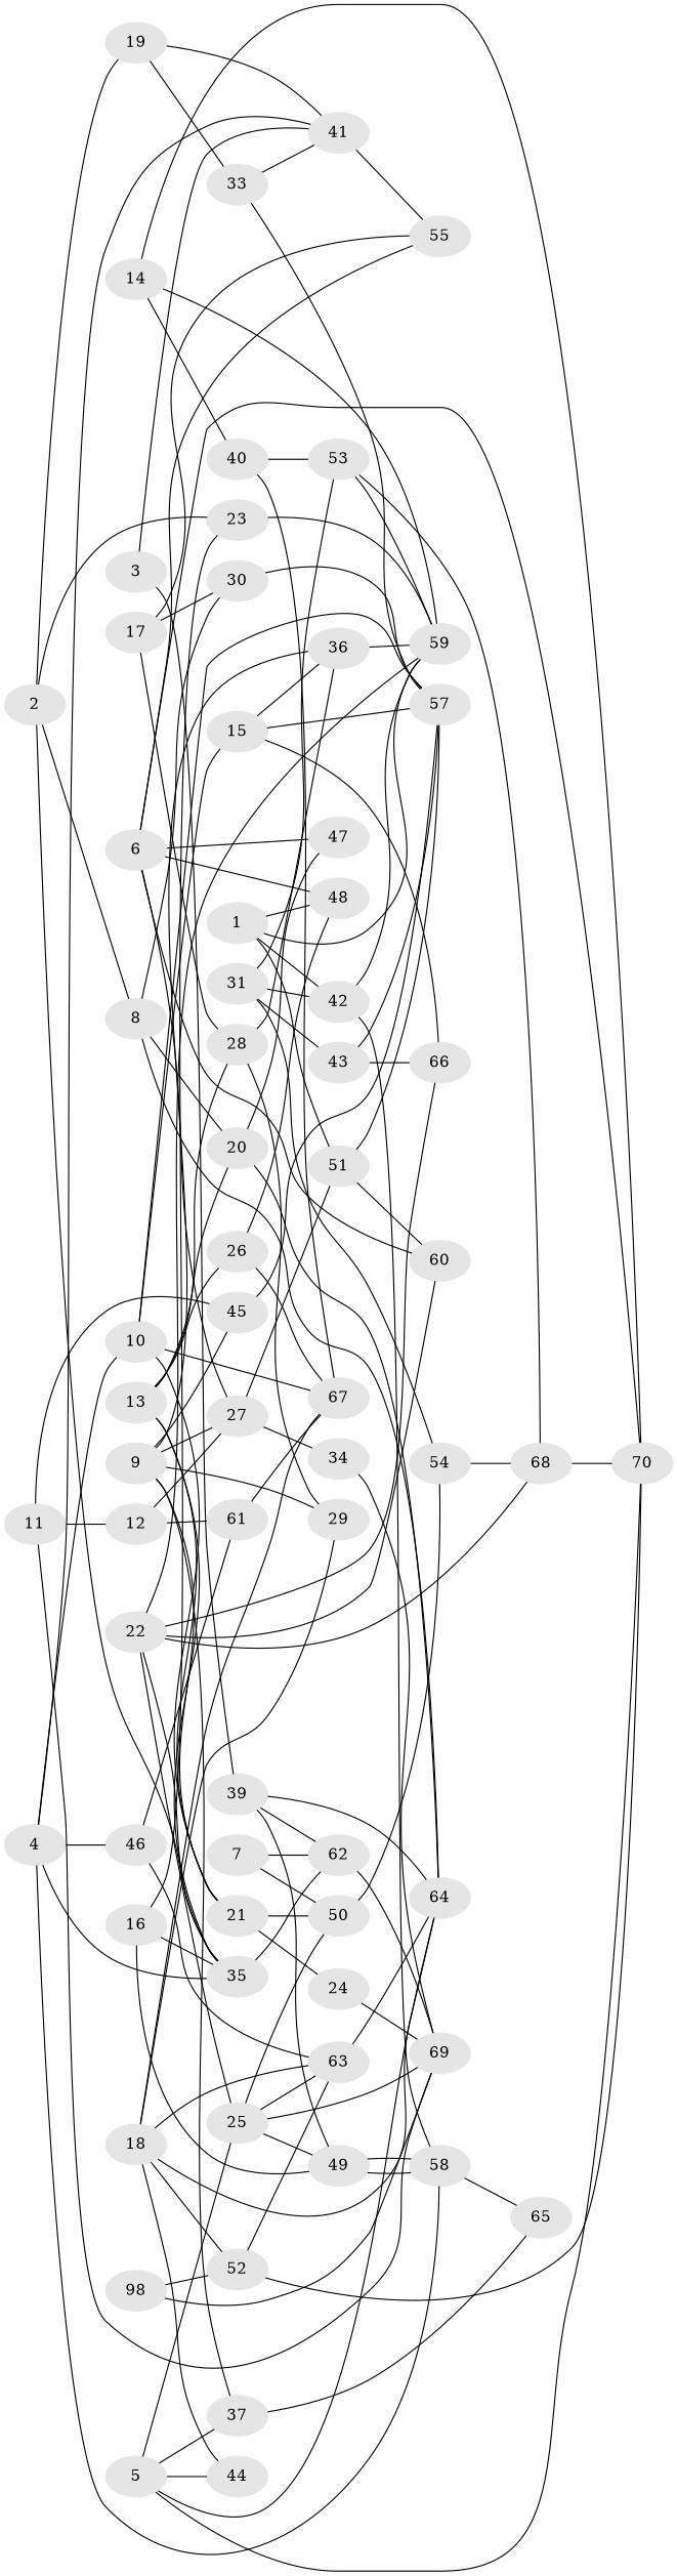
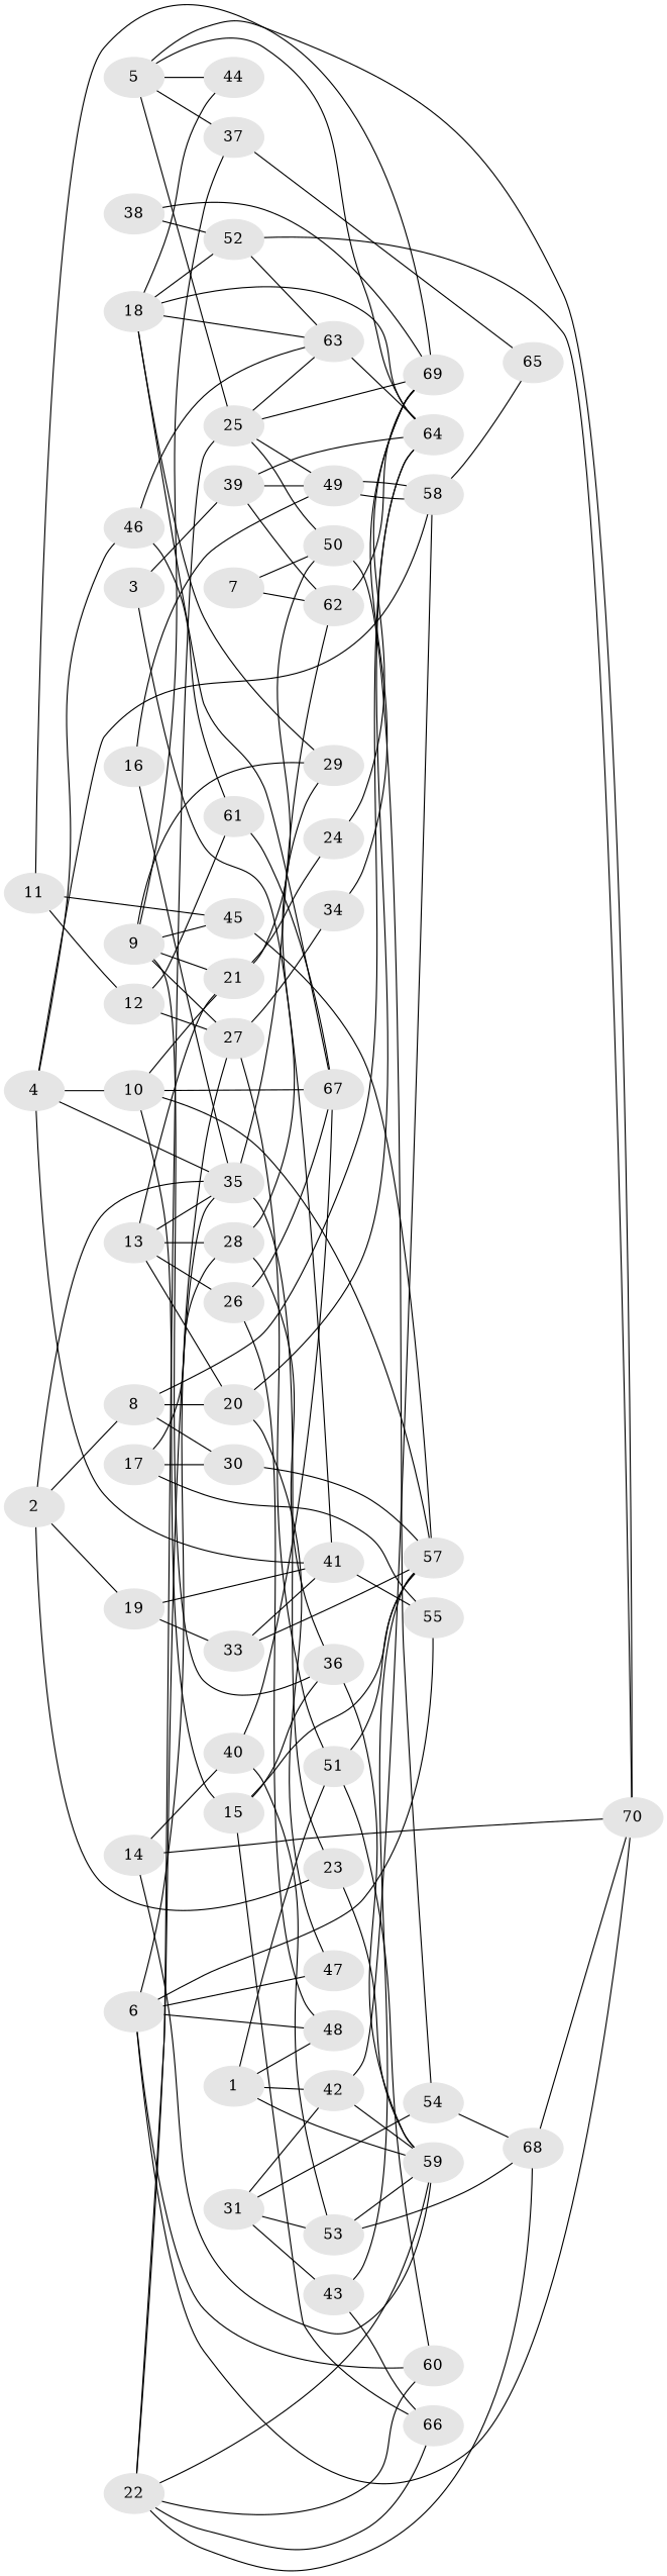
  graph {
    rankdir=LR
    node [color=gray90 style=filled]
    1
    42
    48
    51
    59
    58
    60
    57
    2
    8
    19
    23
    35
    64
    20
    30
    41
    33
    62
    3
    39
    49
    55
    4
    10
    46
    21
    15
    67
    61
    63
    65
    5
    25
    37
    44
    70
    50
    69
    6
    27
    47
    34
    7
    54
    9
    29
    36
    45
    24
    66
    11
    12
    13
    26
    28
    14
    40
    53
    16
    17
    18
    52
    22
    68
    31
    43
-   38 [label=98]
+   38
    1 -- 42
    1 -- 48
    1 -- 51
    1 -- 59
    42 -- 59
    42 -- 58
    51 -- 60
    51 -- 57
    58 -- 65
    2 -- 8
    2 -- 19
    2 -- 23
    2 -- 35
    8 -- 64
    8 -- 20
    8 -- 30
    19 -- 41
    19 -- 33
    23 -- 59
    35 -- 62
    20 -- 64
    20 -- 47
    30 -- 57
    41 -- 55
    33 -- 57
    33 -- 41
    62 -- 69
    3 -- 41
    3 -- 39
    39 -- 64
    39 -- 62
    39 -- 49
    49 -- 58
    49 -- 58
    4 -- 58
    4 -- 35
    4 -- 41
    4 -- 10
    4 -- 46
    10 -- 57
    10 -- 21
    10 -- 15
    10 -- 67
    46 -- 61
    46 -- 63
    21 -- 50
    21 -- 24
    15 -- 57
    15 -- 36
    15 -- 66
    61 -- 67
    63 -- 64
    5 -- 64
    5 -- 25
    5 -- 37
    5 -- 44
    5 -- 70
    25 -- 49
    25 -- 63
    25 -- 50
    25 -- 69
    37 -- 65
    50 -- 54
    6 -- 48
    6 -- 60
    6 -- 55
    6 -- 70
    6 -- 27
    6 -- 47
    27 -- 51
    27 -- 34
    34 -- 69
    7 -- 62
    7 -- 50
    54 -- 68
    9 -- 21
    9 -- 37
    9 -- 27
    9 -- 29
    9 -- 36
    9 -- 45
    36 -- 59
    45 -- 57
    24 -- 69
    11 -- 69
    11 -- 45
    11 -- 12
    12 -- 61
    12 -- 27
    13 -- 35
    13 -- 20
    13 -- 21
    13 -- 26
    13 -- 28
    26 -- 48
    26 -- 67
    28 -- 29
    28 -- 36
    14 -- 59
    14 -- 70
    14 -- 40
    40 -- 67
    40 -- 53
    53 -- 59
    53 -- 68
-   16 -- 23
+   35 -- 23
    16 -- 35
    16 -- 49
    17 -- 30
    17 -- 55
    17 -- 28
    18 -- 64
    18 -- 67
    18 -- 63
    18 -- 44
    18 -- 29
    18 -- 52
    52 -- 63
    52 -- 70
    22 -- 59
    22 -- 60
    22 -- 35
    22 -- 25
    22 -- 66
    22 -- 68
    68 -- 70
    31 -- 42
    31 -- 54
    31 -- 53
    31 -- 43
    43 -- 57
    43 -- 66
    38 -- 69
    38 -- 52
  }
